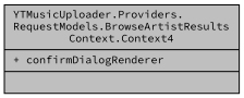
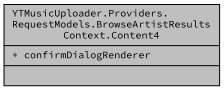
  digraph {
    fontname="Source Code Pro"
-   n1 [color=black fillcolor=grey75 fontcolor=black fontname="Source Code Pro" fontsize=10 height=0.2 label="{YTMusicUploader.Providers.\lRequestModels.BrowseArtistResults\lContext.Context4\n|+ confirmDialogRenderer\l|}" shape=record style=filled width=0.4]
+   n1 [color=black fillcolor=grey75 fontcolor=black fontname="Source Code Pro" fontsize=10 height=0.2 label="{YTMusicUploader.Providers.\lRequestModels.BrowseArtistResults\lContext.Content4\n|+ confirmDialogRenderer\l|}" shape=record style=filled width=0.4]
  }
